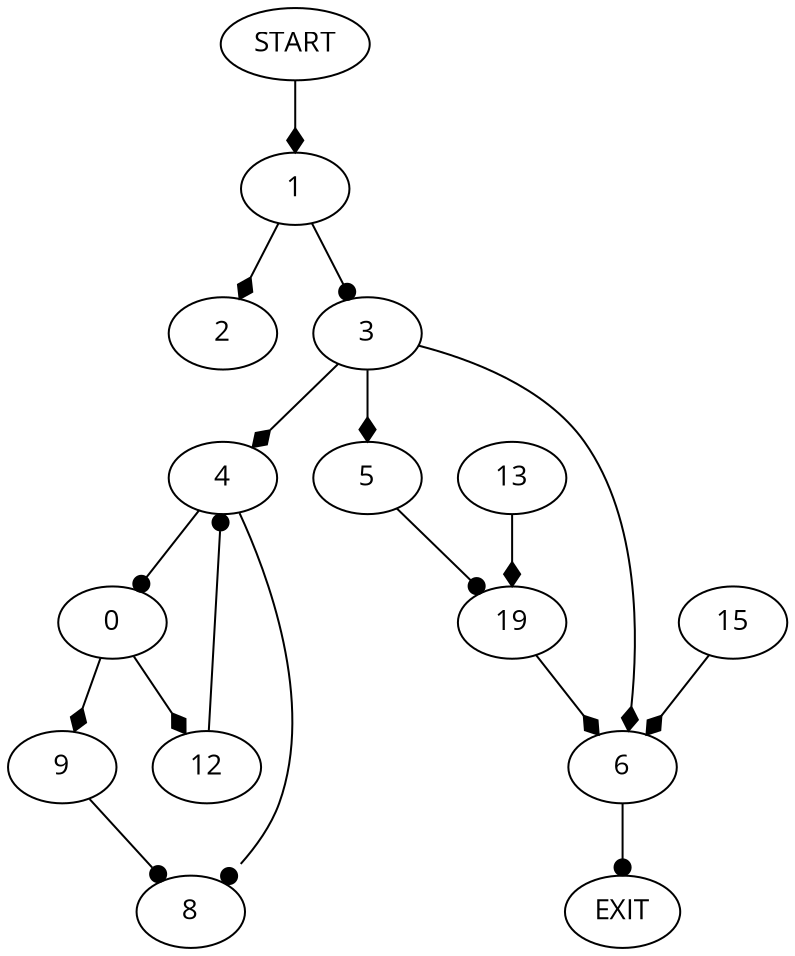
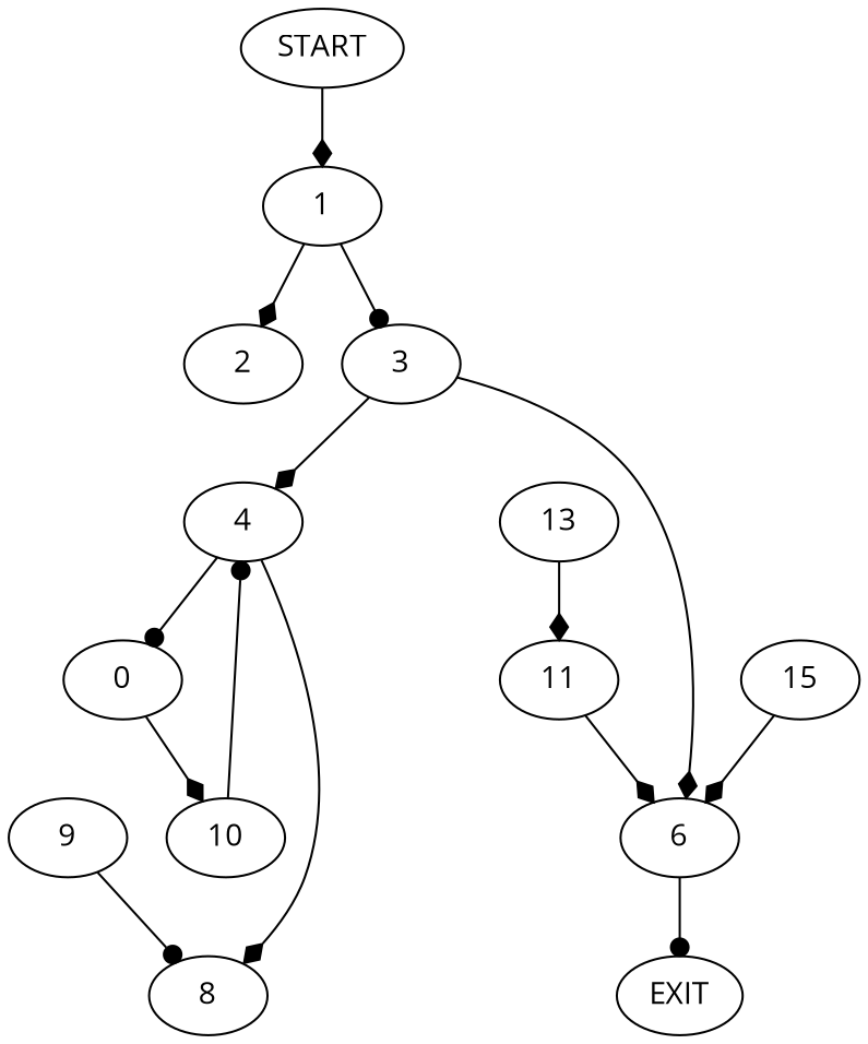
  digraph {
    fontname="Open Sans"
    node [fontname="Open Sans"]
    edge [arrowhead=diamond fontname="Open Sans"]
    n1 [label=START]
    1
    2
    3
    n5 [label=EXIT]
    4
-   5
    6
    n9 [label=0]
    8
-   11 [label=19]
+   11
    9
-   10 [label=12]
+   10
    13
    n15 [label=15]
    n1 -> 1
    1 -> 2
    1 -> 3 [arrowhead=dot]
    3 -> 4
-   3 -> 5
    3 -> 6
    4 -> n9 [arrowhead=dot]
-   4 -> 8 [arrowhead=dot]
-   5 -> 11 [arrowhead=dot]
+   4 -> 8
    6 -> n5 [arrowhead=dot]
-   n9 -> 9
    n9 -> 10
    11 -> 6
    9 -> 8 [arrowhead=dot]
    10 -> 4 [arrowhead=dot]
    13 -> 11
    n15 -> 6
  }
